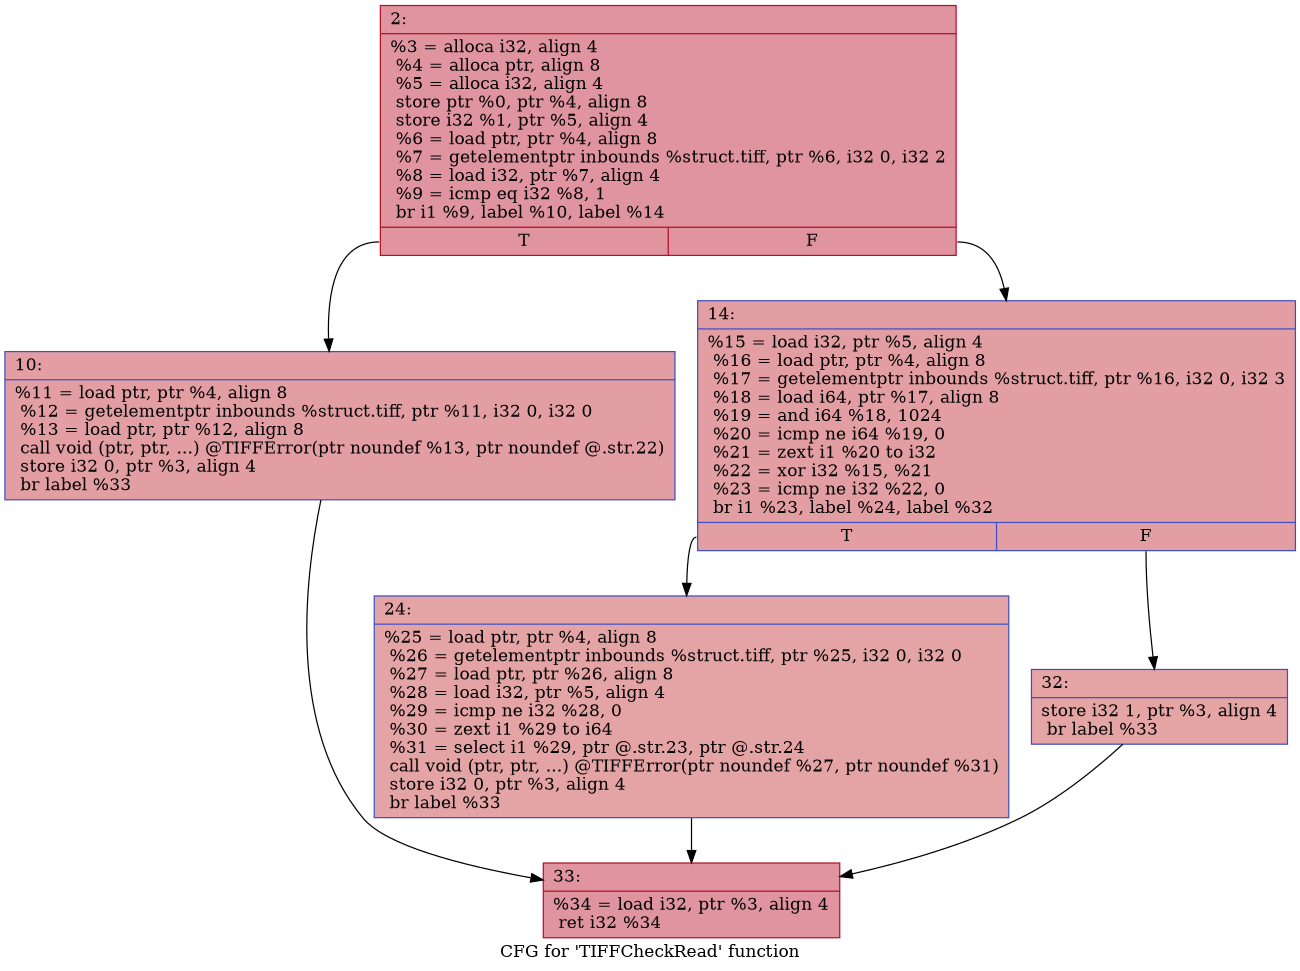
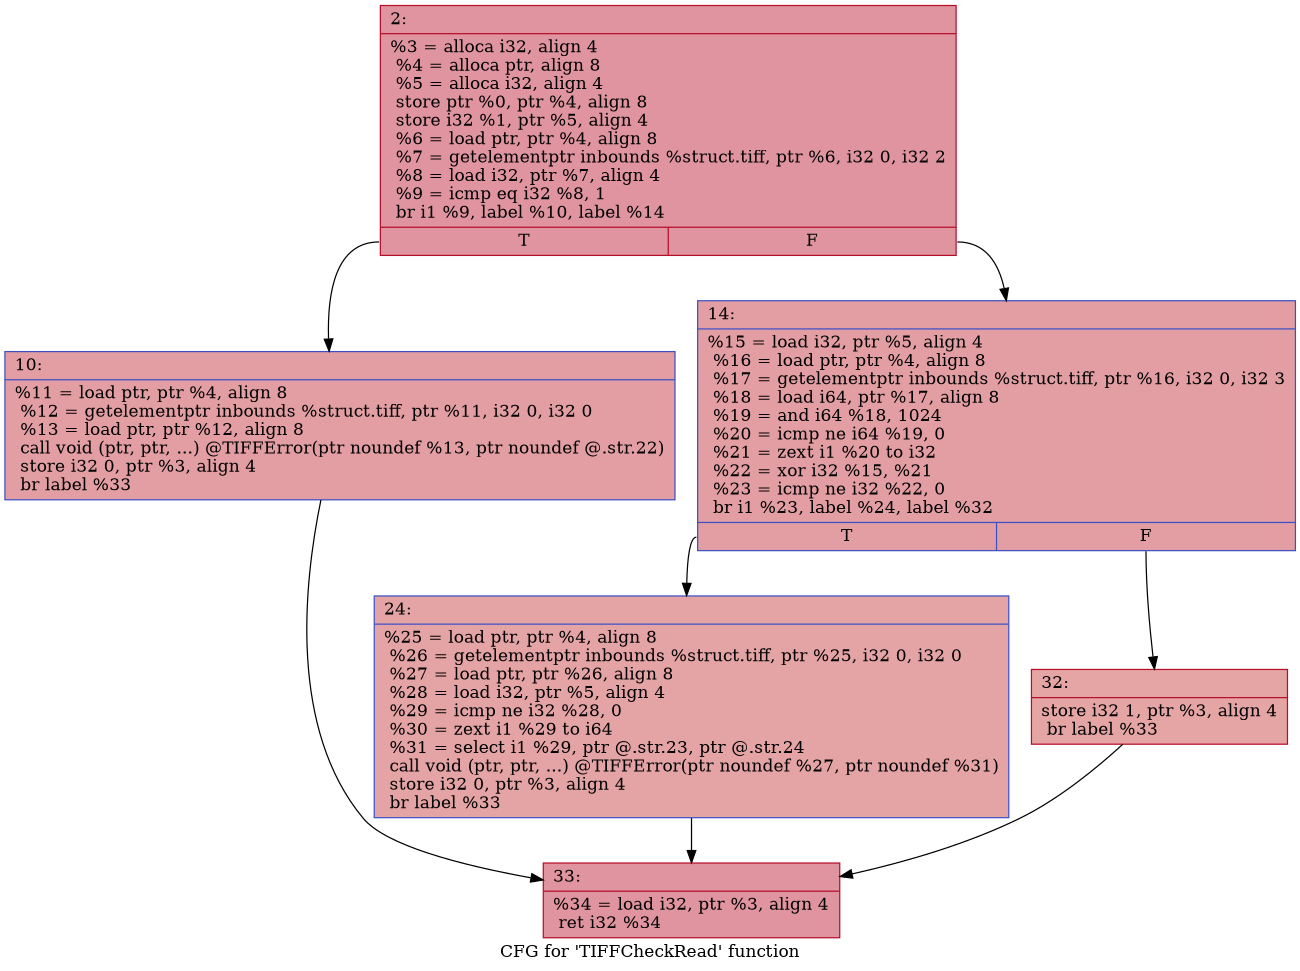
  digraph {
    label="CFG for 'TIFFCheckRead' function"
    fontname="DejaVu Serif"
    node [color="#3d50c3ff" fillcolor="#b70d2870" fontname="DejaVu Serif" shape=record style=filled]
    edge [fontname="DejaVu Serif"]
    n1 [color="#b70d28ff" label="{2:\l|  %3 = alloca i32, align 4\l  %4 = alloca ptr, align 8\l  %5 = alloca i32, align 4\l  store ptr %0, ptr %4, align 8\l  store i32 %1, ptr %5, align 4\l  %6 = load ptr, ptr %4, align 8\l  %7 = getelementptr inbounds %struct.tiff, ptr %6, i32 0, i32 2\l  %8 = load i32, ptr %7, align 4\l  %9 = icmp eq i32 %8, 1\l  br i1 %9, label %10, label %14\l|{<s0>T|<s1>F}}"]
    n2 [fillcolor="#be242e70" label="{10:\l|  %11 = load ptr, ptr %4, align 8\l  %12 = getelementptr inbounds %struct.tiff, ptr %11, i32 0, i32 0\l  %13 = load ptr, ptr %12, align 8\l  call void (ptr, ptr, ...) @TIFFError(ptr noundef %13, ptr noundef @.str.22)\l  store i32 0, ptr %3, align 4\l  br label %33\l}"]
    n3 [fillcolor="#be242e70" label="{14:\l|  %15 = load i32, ptr %5, align 4\l  %16 = load ptr, ptr %4, align 8\l  %17 = getelementptr inbounds %struct.tiff, ptr %16, i32 0, i32 3\l  %18 = load i64, ptr %17, align 8\l  %19 = and i64 %18, 1024\l  %20 = icmp ne i64 %19, 0\l  %21 = zext i1 %20 to i32\l  %22 = xor i32 %15, %21\l  %23 = icmp ne i32 %22, 0\l  br i1 %23, label %24, label %32\l|{<s0>T|<s1>F}}"]
    n4 [color="#b70d28ff" label="{33:\l|  %34 = load i32, ptr %3, align 4\l  ret i32 %34\l}"]
    n5 [fillcolor="#c32e3170" label="{24:\l|  %25 = load ptr, ptr %4, align 8\l  %26 = getelementptr inbounds %struct.tiff, ptr %25, i32 0, i32 0\l  %27 = load ptr, ptr %26, align 8\l  %28 = load i32, ptr %5, align 4\l  %29 = icmp ne i32 %28, 0\l  %30 = zext i1 %29 to i64\l  %31 = select i1 %29, ptr @.str.23, ptr @.str.24\l  call void (ptr, ptr, ...) @TIFFError(ptr noundef %27, ptr noundef %31)\l  store i32 0, ptr %3, align 4\l  br label %33\l}"]
-   n6 [fillcolor="#c5333470" label="{32:\l|  store i32 1, ptr %3, align 4\l  br label %33\l}"]
+   n6 [color="#b70d28ff" fillcolor="#c5333470" label="{32:\l|  store i32 1, ptr %3, align 4\l  br label %33\l}"]
    n1 -> n2 [tailport=s0]
    n1 -> n3 [tailport=s1]
    n2 -> n4
    n3 -> n5 [tailport=s0]
    n3 -> n6 [tailport=s1]
    n5 -> n4
    n6 -> n4
  }
